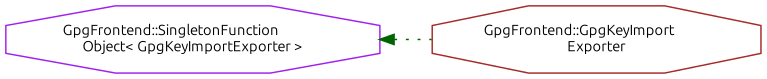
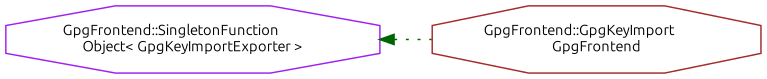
  digraph {
    rankdir=LR
    fontname=Ubuntu
    node [fillcolor=white fontname=Ubuntu fontsize=10 shape=octagon style=filled]
    n1 [color=purple height=0.2 label="GpgFrontend::SingletonFunction\lObject\< GpgKeyImportExporter \>" width=0.4]
-   n2 [color=brown height=0.2 label="GpgFrontend::GpgKeyImport\lExporter" width=0.4]
+   n2 [color=brown height=0.2 label="GpgFrontend::GpgKeyImport\lGpgFrontend" width=0.4]
    n1 -> n2 [color=darkgreen dir=back fontname=Ubuntu fontsize=10 labelfontname=Helvetica labelfontsize=10 style=dotted]
  }
